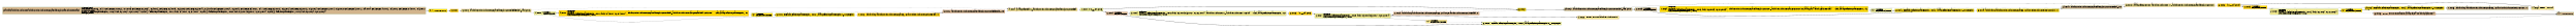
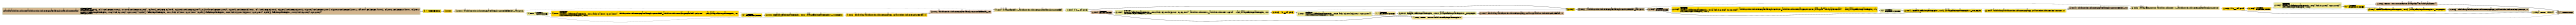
  digraph {
    rankdir=LR
    node [color=darkgreen fillcolor=gold shape=record style=filled]
    edge [arrowhead=diamond style=dashed]
    n1 [label="{40\:\ ?|MTH_ENTER_BLOCK\l}"]
    n2 [color=brown label="{42\:\ 0x0000}"]
    n3 [color=brown fillcolor=khaki label="{43\:\ 0x0005|if (androidx.core.view.WindowInsetsCompat.BuilderImpl20.sConsumedFieldFetched != false) goto L3\l}"]
    n4 [color=brown fillcolor=khaki label="{49\:\ 0x001a|java.lang.reflect.Field r0 = androidx.core.view.WindowInsetsCompat.BuilderImpl20.sConsumedField\l}"]
    n5 [fillcolor=khaki label="{74\:\ 0x0007|SYNTHETIC\lEXC_TOP_SPLITTER\l}"]
    n6 [fillcolor=khaki label="{50\:\ 0x001d|if (r0 == null) goto L5\l}"]
    n7 [color=brown label="{44\:\ 0x0007|TRY_ENTER\lTRY_LEAVE\lTryCatch #1 \{ReflectiveOperationException \-\> 0x0012, blocks: (B:44:0x0007), top: B:74:0x0007 \}\lCatch: ReflectiveOperationException \-\> 0x0012\l|androidx.core.view.WindowInsetsCompat.BuilderImpl20.sConsumedField = android.view.WindowInsets.class.getDeclaredField(\"CONSUMED\")     \/\/ Catch: java.lang.ReflectiveOperationException \-\> L12\l}"]
    n8 [label="{46\:\ 0x0012|ExcHandler: ReflectiveOperationException \-\> 0x0012\l|java.lang.ReflectiveOperationException r0 = move\-exception\l}"]
    n9 [label="{58\:\ 0x0034}"]
    n10 [color=brown fillcolor=tan label="{76\:\ 0x001f|SYNTHETIC\lEXC_TOP_SPLITTER\l}"]
    n11 [fillcolor=tan label="{59\:\ 0x0037|if (androidx.core.view.WindowInsetsCompat.BuilderImpl20.sConstructorFetched != false) goto L7\l}"]
    n12 [fillcolor=khaki label="{51\:\ 0x001f|TRY_ENTER\lTryCatch #2 \{ReflectiveOperationException \-\> 0x002e, blocks: (B:51:0x001f, B:53:0x0027), top: B:76:0x001f \}\lCatch: ReflectiveOperationException \-\> 0x002e\l|android.view.WindowInsets r0 = (android.view.WindowInsets) r0.get(null)     \/\/ Catch: java.lang.ReflectiveOperationException \-\> L2e\l}"]
    n13 [fillcolor=khaki label="{56\:\ 0x002e|ExcHandler: ReflectiveOperationException \-\> 0x002e\l|java.lang.ReflectiveOperationException r0 = move\-exception\l}"]
    n14 [color=brown fillcolor=khaki label="{65\:\ 0x0050|java.lang.reflect.Constructor\<android.view.WindowInsets\> r0 = androidx.core.view.WindowInsetsCompat.BuilderImpl20.sConstructor\l}"]
    n15 [fillcolor=tan label="{78\:\ 0x0039|SYNTHETIC\lEXC_TOP_SPLITTER\l}"]
    n16 [color=brown label="{66\:\ 0x0052|if (r0 == null) goto L9\l}"]
    n17 [label="{60\:\ 0x0039|TRY_ENTER\lTRY_LEAVE\lTryCatch #3 \{ReflectiveOperationException \-\> 0x0048, blocks: (B:60:0x0039), top: B:78:0x0039 \}\lCatch: ReflectiveOperationException \-\> 0x0048\l|androidx.core.view.WindowInsetsCompat.BuilderImpl20.sConstructor = android.view.WindowInsets.class.getConstructor(new java.lang.Class[]\{android.graphics.Rect.class\})     \/\/ Catch: java.lang.ReflectiveOperationException \-\> L48\l}"]
    n18 [label="{62\:\ 0x0048|ExcHandler: ReflectiveOperationException \-\> 0x0048\l|java.lang.ReflectiveOperationException r0 = move\-exception\l}"]
    n19 [color=brown fillcolor=khaki label="{71\:\ 0x006a|RETURN\l|return null\l}"]
    n20 [color=brown label="{72\:\ 0x0054|SYNTHETIC\lEXC_ENTER_SPLITTER\l}"]
    n21 [fillcolor=tan label="{41\:\ ?|MTH_EXIT_BLOCK\l}"]
    n22 [fillcolor=khaki label="{67\:\ 0x0054|TRY_ENTER\lTRY_LEAVE\lTryCatch #0 \{ReflectiveOperationException \-\> 0x0064, blocks: (B:67:0x0054), top: B:72:0x0054 \}\lCatch: ReflectiveOperationException \-\> 0x0064\l}"]
    n23 [label="{69\:\ 0x0064|ExcHandler: ReflectiveOperationException \-\> 0x0064\l|java.lang.ReflectiveOperationException r0 = move\-exception\l}"]
    n24 [color=brown fillcolor=tan label="{68\:\ 0x0063|RETURN\l|return r0.newInstance(new java.lang.Object[]\{new android.graphics.Rect()\})\l}"]
    n25 [label="{73\:\ ?|SYNTHETIC\lEXC_BOTTOM_SPLITTER\l}"]
    n26 [fillcolor=tan label="{70\:\ 0x0065|android.util.Log.i(androidx.core.view.WindowInsetsCompat.TAG, \"Could not invoke WindowInsets(Rect) constructor\", r0)\l}"]
    n27 [fillcolor=tan label="{64\:\ 0x004e|androidx.core.view.WindowInsetsCompat.BuilderImpl20.sConstructorFetched = true\l}"]
    n28 [fillcolor=khaki label="{79\:\ ?|SYNTHETIC\lEXC_BOTTOM_SPLITTER\l}"]
    n29 [label="{63\:\ 0x0049|android.util.Log.i(androidx.core.view.WindowInsetsCompat.TAG, \"Could not retrieve WindowInsets(Rect) constructor\", r0)\l}"]
    n30 [color=brown label="{52\:\ 0x0025|if (r0 == null) goto L5\l}"]
    n31 [color=brown fillcolor=tan label="{57\:\ 0x002f|android.util.Log.i(androidx.core.view.WindowInsetsCompat.TAG, \"Could not get value from WindowInsets.CONSUMED field\", r0)\l}"]
    n32 [fillcolor=khaki label="{53\:\ 0x0027|TRY_LEAVE\lTryCatch #2 \{ReflectiveOperationException \-\> 0x002e, blocks: (B:51:0x001f, B:53:0x0027), top: B:76:0x001f \}\lCatch: ReflectiveOperationException \-\> 0x002e\l}"]
-   n33 [color=brown fillcolor=khaki label="{54\:\ 0x002c|RETURN\l|return new android.view.WindowInsets(r0)\l}"]
+   n33 [color=brown fillcolor=khaki label="{54\:\ 0x002c|RETURN\l|return new android.view.ReflectiveOperationException(r0)\l}"]
    n34 [color=brown fillcolor=khaki label="{77\:\ ?|SYNTHETIC\lEXC_BOTTOM_SPLITTER\l}"]
    n35 [color=brown fillcolor=tan label="{48\:\ 0x0018|androidx.core.view.WindowInsetsCompat.BuilderImpl20.sConsumedFieldFetched = true\l}"]
    n36 [label="{75\:\ ?|SYNTHETIC\lEXC_BOTTOM_SPLITTER\l}"]
    n37 [color=brown label="{47\:\ 0x0013|android.util.Log.i(androidx.core.view.WindowInsetsCompat.TAG, \"Could not retrieve WindowInsets.CONSUMED field\", r0)\l}"]
    n38 [fillcolor=tan label="{private static android.view.WindowInsets androidx.core.view.WindowInsetsCompat.BuilderImpl20.createWindowInsetsInstance()  | USE_LINES_HINTS\lCROSS_EDGE: B:68:0x0063 \-\> B:41:?, CROSS_EDGE: B:70:0x0065 \-\> B:71:0x006a, CROSS_EDGE: B:72:0x0054 \-\> B:69:0x0064, CROSS_EDGE: B:64:0x004e \-\> B:65:0x0050, CROSS_EDGE: B:63:0x0049 \-\> B:64:0x004e, CROSS_EDGE: B:78:0x0039 \-\> B:62:0x0048, CROSS_EDGE: B:54:0x002c \-\> B:41:?, CROSS_EDGE: B:57:0x002f \-\> B:58:0x0034, CROSS_EDGE: B:52:0x0025 \-\> B:58:0x0034, CROSS_EDGE: B:76:0x001f \-\> B:56:0x002e, CROSS_EDGE: B:48:0x0018 \-\> B:49:0x001a, CROSS_EDGE: B:47:0x0013 \-\> B:48:0x0018, CROSS_EDGE: B:74:0x0007 \-\> B:46:0x0012\lINLINE_NOT_NEEDED\lTryCatch #0 \{ReflectiveOperationException \-\> 0x0064, blocks: (B:67:0x0054), top: B:72:0x0054 \}, TryCatch #1 \{ReflectiveOperationException \-\> 0x0012, blocks: (B:44:0x0007), top: B:74:0x0007 \}, TryCatch #2 \{ReflectiveOperationException \-\> 0x002e, blocks: (B:51:0x001f, B:53:0x0027), top: B:76:0x001f \}, TryCatch #3 \{ReflectiveOperationException \-\> 0x0048, blocks: (B:60:0x0039), top: B:78:0x0039 \}\lTYPE_VARS: EMPTY\l}"]
    n1 -> n2 [style=bold]
    n2 -> n3
    n3 -> n4
    n3 -> n5 [arrowhead=onormal]
    n4 -> n6 [arrowhead=onormal]
    n5 -> n7 [arrowhead=onormal style=bold]
    n5 -> n8 [arrowhead=onormal style=solid]
    n6 -> n9 [style=bold]
    n6 -> n10 [arrowhead=onormal style=bold]
    n7 -> n35 [arrowhead=onormal]
    n7 -> n36 [arrowhead=onormal]
    n8 -> n37 [arrowhead=onormal]
    n9 -> n11 [style=bold]
    n10 -> n12 [style=solid]
    n10 -> n13 [style=bold]
    n11 -> n14 [arrowhead=onormal style=solid]
    n11 -> n15 [style=bold]
    n12 -> n30
-   n32 -> n31 [style=bold]
+   n13 -> n31 [style=bold]
    n14 -> n16 [arrowhead=onormal]
    n15 -> n17 [arrowhead=onormal style=solid]
    n15 -> n18 [style=bold]
    n16 -> n19 [arrowhead=onormal style=bold]
    n16 -> n20 [style=bold]
    n17 -> n27
    n17 -> n28
    n18 -> n29 [arrowhead=onormal style=solid]
    n19 -> n21
    n20 -> n22 [arrowhead=onormal style=solid]
    n20 -> n23 [arrowhead=onormal]
    n22 -> n24
    n22 -> n25 [style=bold]
    n23 -> n26
    n24 -> n21 [style=bold]
    n25 -> n23 [style=bold]
    n26 -> n19 [arrowhead=onormal]
    n27 -> n14
    n28 -> n18 [arrowhead=onormal style=bold]
    n29 -> n27 [style=solid]
    n30 -> n9
    n30 -> n32 [style=solid]
    n31 -> n9 [arrowhead=onormal]
    n32 -> n33 [style=bold]
    n32 -> n34 [arrowhead=onormal style=solid]
    n33 -> n21 [style=solid]
    n34 -> n13
    n35 -> n4 [arrowhead=onormal]
    n36 -> n8 [style=solid]
    n37 -> n35 [arrowhead=onormal style=bold]
    n38 -> n1 [arrowhead=onormal style=bold]
  }
